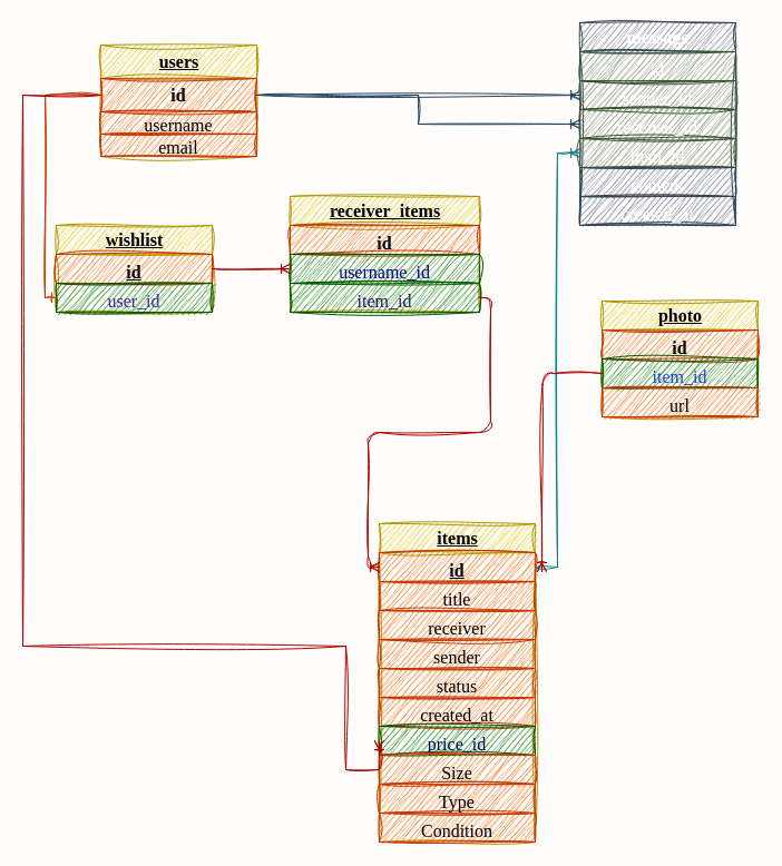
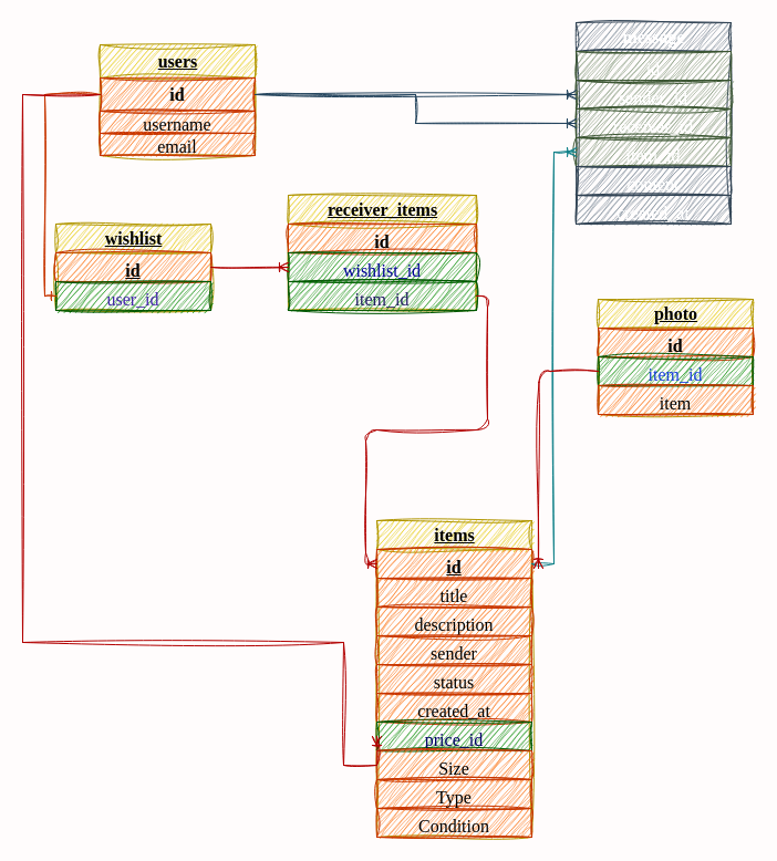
  <mxCell id="0" />
  <mxCell id="1" parent="0" />
  <mxCell id="2" value="&lt;b&gt;users&lt;/b&gt;" style="swimlane;fontStyle=4;childLayout=stackLayout;horizontal=1;startSize=30;horizontalStack=0;resizeParent=1;resizeParentMax=0;resizeLast=0;collapsible=1;marginBottom=0;html=1;hachureGap=4;fontFamily=Lucida Console;fontSize=16;rounded=0;sketch=1;curveFitting=1;jiggle=2;fillColor=#e3c800;fontColor=#000000;strokeColor=#B09500;labelBackgroundColor=none;align=center;" parent="1" vertex="1"><mxGeometry x="90" y="40" width="140" height="100" as="geometry" /></mxCell>
  <mxCell id="3" value="id" style="text;align=center;verticalAlign=middle;spacingLeft=4;spacingRight=4;overflow=hidden;points=[[0,0.5],[1,0.5]];portConstraint=eastwest;rotatable=0;html=1;fontSize=16;hachureGap=4;fontFamily=Lucida Console;rounded=0;sketch=1;curveFitting=1;jiggle=2;fillColor=#fa6800;strokeColor=#C73500;fontStyle=1;labelBackgroundColor=none;horizontal=1;fontColor=#000000;" parent="2" vertex="1"><mxGeometry y="30" width="140" height="30" as="geometry" /></mxCell>
  <mxCell id="4" value="username" style="text;align=center;verticalAlign=middle;spacingLeft=4;spacingRight=4;overflow=hidden;points=[[0,0.5],[1,0.5]];portConstraint=eastwest;rotatable=0;html=1;fontSize=16;hachureGap=4;fontFamily=Lucida Console;rounded=0;sketch=1;curveFitting=1;jiggle=2;fillColor=#fa6800;fontColor=#000000;strokeColor=#C73500;fontStyle=0;labelBackgroundColor=none;horizontal=1;" parent="2" vertex="1"><mxGeometry y="60" width="140" height="20" as="geometry" /></mxCell>
  <mxCell id="5" value="email&lt;br style=&quot;font-size: 16px;&quot;&gt;" style="text;align=center;verticalAlign=middle;spacingLeft=4;spacingRight=4;overflow=hidden;points=[[0,0.5],[1,0.5]];portConstraint=eastwest;rotatable=0;html=1;fontSize=16;hachureGap=4;fontFamily=Lucida Console;rounded=0;sketch=1;curveFitting=1;jiggle=2;fillColor=#fa6800;fontColor=#000000;strokeColor=#C73500;fontStyle=0;labelBackgroundColor=none;horizontal=1;" parent="2" vertex="1"><mxGeometry y="80" width="140" height="20" as="geometry" /></mxCell>
  <mxCell id="6" value="&lt;b&gt;items&lt;/b&gt;" style="swimlane;fontStyle=4;childLayout=stackLayout;horizontal=1;startSize=26;fillColor=#e3c800;horizontalStack=0;resizeParent=1;resizeParentMax=0;resizeLast=0;collapsible=1;marginBottom=0;html=1;hachureGap=4;fontFamily=Lucida Console;fontSize=16;rounded=0;sketch=1;curveFitting=1;jiggle=2;strokeColor=#B09500;labelBackgroundColor=none;align=center;fontColor=#000000;" parent="1" vertex="1"><mxGeometry x="340" y="470" width="140" height="286" as="geometry" /></mxCell>
  <mxCell id="7" value="id" style="text;align=center;verticalAlign=top;spacingLeft=4;spacingRight=4;overflow=hidden;rotatable=0;points=[[0,0.5],[1,0.5]];portConstraint=eastwest;html=1;hachureGap=4;fontFamily=Lucida Console;fontSize=16;rounded=0;sketch=1;curveFitting=1;jiggle=2;fillColor=#fa6800;strokeColor=#C73500;fontStyle=5;labelBackgroundColor=none;horizontal=1;fontColor=#000000;" parent="6" vertex="1"><mxGeometry y="26" width="140" height="26" as="geometry" /></mxCell>
  <mxCell id="8" value="title" style="text;align=center;verticalAlign=top;spacingLeft=4;spacingRight=4;overflow=hidden;rotatable=0;points=[[0,0.5],[1,0.5]];portConstraint=eastwest;html=1;hachureGap=4;fontFamily=Lucida Console;fontSize=16;rounded=0;sketch=1;curveFitting=1;jiggle=2;fillColor=#fa6800;strokeColor=#C73500;fontStyle=0;labelBackgroundColor=none;horizontal=1;fontColor=#000000;" parent="6" vertex="1"><mxGeometry y="52" width="140" height="26" as="geometry" /></mxCell>
- <mxCell id="9" value="receiver" style="text;align=center;verticalAlign=top;spacingLeft=4;spacingRight=4;overflow=hidden;rotatable=0;points=[[0,0.5],[1,0.5]];portConstraint=eastwest;html=1;hachureGap=4;fontFamily=Lucida Console;fontSize=16;rounded=0;sketch=1;curveFitting=1;jiggle=2;fillColor=#fa6800;strokeColor=#C73500;fontStyle=0;labelBackgroundColor=none;horizontal=1;fontColor=#000000;" parent="6" vertex="1"><mxGeometry y="78" width="140" height="26" as="geometry" /></mxCell>
+ <mxCell id="9" value="description" style="text;align=center;verticalAlign=top;spacingLeft=4;spacingRight=4;overflow=hidden;rotatable=0;points=[[0,0.5],[1,0.5]];portConstraint=eastwest;html=1;hachureGap=4;fontFamily=Lucida Console;fontSize=16;rounded=0;sketch=1;curveFitting=1;jiggle=2;fillColor=#fa6800;strokeColor=#C73500;fontStyle=0;labelBackgroundColor=none;horizontal=1;fontColor=#000000;" parent="6" vertex="1"><mxGeometry y="78" width="140" height="26" as="geometry" /></mxCell>
  <mxCell id="10" value="sender" style="text;align=center;verticalAlign=top;spacingLeft=4;spacingRight=4;overflow=hidden;rotatable=0;points=[[0,0.5],[1,0.5]];portConstraint=eastwest;html=1;hachureGap=4;fontFamily=Lucida Console;fontSize=16;rounded=0;sketch=1;curveFitting=1;jiggle=2;fillColor=#fa6800;strokeColor=#C73500;fontStyle=0;labelBackgroundColor=none;horizontal=1;fontColor=#000000;" parent="6" vertex="1"><mxGeometry y="104" width="140" height="26" as="geometry" /></mxCell>
  <mxCell id="11" value="status" style="text;align=center;verticalAlign=top;spacingLeft=4;spacingRight=4;overflow=hidden;rotatable=0;points=[[0,0.5],[1,0.5]];portConstraint=eastwest;html=1;hachureGap=4;fontFamily=Lucida Console;fontSize=16;rounded=0;sketch=1;curveFitting=1;jiggle=2;fillColor=#fa6800;strokeColor=#C73500;fontStyle=0;labelBackgroundColor=none;horizontal=1;fontColor=#000000;" parent="6" vertex="1"><mxGeometry y="130" width="140" height="26" as="geometry" /></mxCell>
  <mxCell id="12" value="created_at" style="text;align=center;verticalAlign=top;spacingLeft=4;spacingRight=4;overflow=hidden;rotatable=0;points=[[0,0.5],[1,0.5]];portConstraint=eastwest;html=1;hachureGap=4;fontFamily=Lucida Console;fontSize=16;rounded=0;sketch=1;curveFitting=1;jiggle=2;fillColor=#fa6800;strokeColor=#C73500;fontStyle=0;labelBackgroundColor=none;horizontal=1;fontColor=#000000;" parent="6" vertex="1"><mxGeometry y="156" width="140" height="26" as="geometry" /></mxCell>
  <mxCell id="13" value="price_id&lt;br style=&quot;font-size: 16px;&quot;&gt;" style="text;strokeColor=#005700;fillColor=#008a00;align=center;verticalAlign=top;spacingLeft=4;spacingRight=4;overflow=hidden;rotatable=0;points=[[0,0.5],[1,0.5]];portConstraint=eastwest;html=1;hachureGap=4;fontFamily=Lucida Console;fontSize=16;rounded=0;sketch=1;curveFitting=1;jiggle=2;fontStyle=0;labelBackgroundColor=none;horizontal=1;fontColor=#000066;" parent="6" vertex="1"><mxGeometry y="182" width="140" height="26" as="geometry" /></mxCell>
  <mxCell id="14" value="Size" style="text;align=center;verticalAlign=top;spacingLeft=4;spacingRight=4;overflow=hidden;rotatable=0;points=[[0,0.5],[1,0.5]];portConstraint=eastwest;html=1;hachureGap=4;fontFamily=Lucida Console;fontSize=16;rounded=0;sketch=1;curveFitting=1;jiggle=2;fillColor=#fa6800;strokeColor=#C73500;fontStyle=0;labelBackgroundColor=none;horizontal=1;fontColor=#000000;" parent="6" vertex="1"><mxGeometry y="208" width="140" height="26" as="geometry" /></mxCell>
  <mxCell id="15" value="Type" style="text;align=center;verticalAlign=top;spacingLeft=4;spacingRight=4;overflow=hidden;rotatable=0;points=[[0,0.5],[1,0.5]];portConstraint=eastwest;html=1;hachureGap=4;fontFamily=Lucida Console;fontSize=16;rounded=0;sketch=1;curveFitting=1;jiggle=2;fillColor=#fa6800;strokeColor=#C73500;fontStyle=0;labelBackgroundColor=none;horizontal=1;fontColor=#000000;" parent="6" vertex="1"><mxGeometry y="234" width="140" height="26" as="geometry" /></mxCell>
  <mxCell id="16" value="Condition" style="text;align=center;verticalAlign=top;spacingLeft=4;spacingRight=4;overflow=hidden;rotatable=0;points=[[0,0.5],[1,0.5]];portConstraint=eastwest;html=1;hachureGap=4;fontFamily=Lucida Console;fontSize=16;rounded=0;sketch=1;curveFitting=1;jiggle=2;fillColor=#fa6800;strokeColor=#C73500;fontStyle=0;labelBackgroundColor=none;horizontal=1;fontColor=#000000;" parent="6" vertex="1"><mxGeometry y="260" width="140" height="26" as="geometry" /></mxCell>
  <mxCell id="17" value="&lt;b&gt;wishlist&lt;/b&gt;" style="swimlane;fontStyle=4;childLayout=stackLayout;horizontal=1;startSize=26;horizontalStack=0;resizeParent=1;resizeParentMax=0;resizeLast=0;collapsible=1;marginBottom=0;html=1;hachureGap=4;fontFamily=Lucida Console;fontSize=16;rounded=0;sketch=1;curveFitting=1;jiggle=2;fillColor=#e3c800;strokeColor=#B09500;labelBackgroundColor=none;align=center;fontColor=#000000;" parent="1" vertex="1"><mxGeometry x="50" y="202" width="140" height="78" as="geometry" /></mxCell>
  <mxCell id="18" value="id" style="text;align=center;verticalAlign=top;spacingLeft=4;spacingRight=4;overflow=hidden;rotatable=0;points=[[0,0.5],[1,0.5]];portConstraint=eastwest;html=1;hachureGap=4;fontFamily=Lucida Console;fontSize=16;rounded=0;sketch=1;curveFitting=1;jiggle=2;fillColor=#fa6800;strokeColor=#C73500;fontStyle=5;labelBackgroundColor=none;horizontal=1;fontColor=#000000;" parent="17" vertex="1"><mxGeometry y="26" width="140" height="26" as="geometry" /></mxCell>
  <mxCell id="19" value="user_id" style="text;align=center;verticalAlign=top;spacingLeft=4;spacingRight=4;overflow=hidden;rotatable=0;points=[[0,0.5],[1,0.5]];portConstraint=eastwest;html=1;hachureGap=4;fontFamily=Lucida Console;fontSize=16;rounded=0;sketch=1;curveFitting=1;jiggle=2;fillColor=#008a00;strokeColor=#005700;fontStyle=0;labelBackgroundColor=none;horizontal=1;fontColor=#4326ab;" parent="17" vertex="1"><mxGeometry y="52" width="140" height="26" as="geometry" /></mxCell>
  <mxCell id="20" value="&lt;b&gt;message&lt;/b&gt;" style="swimlane;fontStyle=0;childLayout=stackLayout;horizontal=1;startSize=26;fillColor=#647687;horizontalStack=0;resizeParent=1;resizeParentMax=0;resizeLast=0;collapsible=1;marginBottom=0;html=1;hachureGap=4;fontFamily=Lucida Console;fontSize=16;rounded=0;sketch=1;curveFitting=1;jiggle=2;fontColor=#ffffff;strokeColor=#314354;labelBackgroundColor=none;align=center;" parent="1" vertex="1"><mxGeometry x="520" y="20" width="140" height="182" as="geometry" /></mxCell>
  <mxCell id="21" value="id" style="text;strokeColor=#3A5431;fillColor=#6d8764;align=center;verticalAlign=top;spacingLeft=4;spacingRight=4;overflow=hidden;rotatable=0;points=[[0,0.5],[1,0.5]];portConstraint=eastwest;html=1;hachureGap=4;fontFamily=Lucida Console;fontSize=16;rounded=0;sketch=1;curveFitting=1;jiggle=2;fontStyle=0;labelBackgroundColor=none;horizontal=1;fontColor=#ffffff;" parent="20" vertex="1"><mxGeometry y="26" width="140" height="26" as="geometry" /></mxCell>
  <mxCell id="22" value="sender_id" style="text;strokeColor=#3A5431;fillColor=#6d8764;align=center;verticalAlign=top;spacingLeft=4;spacingRight=4;overflow=hidden;rotatable=0;points=[[0,0.5],[1,0.5]];portConstraint=eastwest;html=1;hachureGap=4;fontFamily=Lucida Console;fontSize=16;rounded=0;sketch=1;curveFitting=1;jiggle=2;fontStyle=0;labelBackgroundColor=none;horizontal=1;fontColor=#ffffff;" parent="20" vertex="1"><mxGeometry y="52" width="140" height="26" as="geometry" /></mxCell>
  <mxCell id="23" value="receiver_id" style="text;strokeColor=#3A5431;fillColor=#6d8764;align=center;verticalAlign=top;spacingLeft=4;spacingRight=4;overflow=hidden;rotatable=0;points=[[0,0.5],[1,0.5]];portConstraint=eastwest;html=1;hachureGap=4;fontFamily=Lucida Console;fontSize=16;rounded=0;sketch=1;curveFitting=1;jiggle=2;fontStyle=0;labelBackgroundColor=none;horizontal=1;fontColor=#ffffff;" parent="20" vertex="1"><mxGeometry y="78" width="140" height="26" as="geometry" /></mxCell>
  <mxCell id="24" value="item_id" style="text;strokeColor=#3A5431;fillColor=#6d8764;align=center;verticalAlign=top;spacingLeft=4;spacingRight=4;overflow=hidden;rotatable=0;points=[[0,0.5],[1,0.5]];portConstraint=eastwest;html=1;hachureGap=4;fontFamily=Lucida Console;fontSize=16;rounded=0;sketch=1;curveFitting=1;jiggle=2;fontStyle=0;labelBackgroundColor=none;horizontal=1;fontColor=#ffffff;" parent="20" vertex="1"><mxGeometry y="104" width="140" height="26" as="geometry" /></mxCell>
  <mxCell id="25" value="content" style="text;strokeColor=#314354;fillColor=#647687;align=center;verticalAlign=top;spacingLeft=4;spacingRight=4;overflow=hidden;rotatable=0;points=[[0,0.5],[1,0.5]];portConstraint=eastwest;html=1;hachureGap=4;fontFamily=Lucida Console;fontSize=16;rounded=0;sketch=1;curveFitting=1;jiggle=2;fontStyle=0;labelBackgroundColor=none;horizontal=1;fontColor=#ffffff;" parent="20" vertex="1"><mxGeometry y="130" width="140" height="26" as="geometry" /></mxCell>
  <mxCell id="26" value="created_at" style="text;strokeColor=#314354;fillColor=#647687;align=center;verticalAlign=top;spacingLeft=4;spacingRight=4;overflow=hidden;rotatable=0;points=[[0,0.5],[1,0.5]];portConstraint=eastwest;html=1;hachureGap=4;fontFamily=Lucida Console;fontSize=16;rounded=0;sketch=1;curveFitting=1;jiggle=2;fontStyle=0;labelBackgroundColor=none;horizontal=1;fontColor=#ffffff;" parent="20" vertex="1"><mxGeometry y="156" width="140" height="26" as="geometry" /></mxCell>
  <mxCell id="27" style="edgeStyle=none;hachureGap=4;html=1;entryX=0;entryY=0.5;entryDx=0;entryDy=0;fontFamily=Lucida Console;fontSize=16;sketch=1;curveFitting=1;jiggle=2;rounded=0;fillColor=#bac8d3;strokeColor=#23445d;fontStyle=0;labelBackgroundColor=none;align=center;horizontal=1;endArrow=ERoneToMany;endFill=0;" parent="1" source="3" target="22" edge="1"><mxGeometry relative="1" as="geometry" /></mxCell>
  <mxCell id="28" style="edgeStyle=orthogonalEdgeStyle;hachureGap=4;html=1;entryX=0;entryY=0.5;entryDx=0;entryDy=0;fontFamily=Lucida Console;fontSize=16;sketch=1;curveFitting=1;jiggle=2;rounded=0;fillColor=#bac8d3;strokeColor=#23445d;fontStyle=0;labelBackgroundColor=none;align=center;horizontal=1;endArrow=ERoneToMany;endFill=0;" parent="1" source="3" target="23" edge="1"><mxGeometry relative="1" as="geometry" /></mxCell>
  <mxCell id="29" style="edgeStyle=orthogonalEdgeStyle;hachureGap=4;html=1;exitX=1;exitY=0.5;exitDx=0;exitDy=0;entryX=0;entryY=0.5;entryDx=0;entryDy=0;fontFamily=Lucida Console;fontSize=16;sketch=1;curveFitting=1;jiggle=2;rounded=0;fillColor=#b0e3e6;strokeColor=#0e8088;fontStyle=0;labelBackgroundColor=none;align=center;horizontal=1;endArrow=ERoneToMany;endFill=0;" parent="1" source="7" target="24" edge="1"><mxGeometry relative="1" as="geometry"><Array as="points"><mxPoint x="500" y="509" /><mxPoint x="500" y="137" /></Array></mxGeometry></mxCell>
  <mxCell id="30" style="edgeStyle=orthogonalEdgeStyle;hachureGap=4;html=1;exitX=0;exitY=0.5;exitDx=0;exitDy=0;entryX=0;entryY=0.5;entryDx=0;entryDy=0;fontFamily=Lucida Console;fontSize=16;sketch=1;curveFitting=1;jiggle=2;rounded=0;fillColor=#fa6800;strokeColor=#C73500;fontStyle=0;labelBackgroundColor=none;align=center;horizontal=1;endArrow=ERone;endFill=0;" parent="1" source="3" target="19" edge="1"><mxGeometry relative="1" as="geometry" /></mxCell>
  <mxCell id="31" style="edgeStyle=orthogonalEdgeStyle;hachureGap=4;html=1;entryX=0;entryY=0.5;entryDx=0;entryDy=0;fontFamily=Architects Daughter;fontSource=https%3A%2F%2Ffonts.googleapis.com%2Fcss%3Ffamily%3DArchitects%2BDaughter;fontSize=16;sketch=1;curveFitting=1;jiggle=2;rounded=0;fillColor=#e51400;strokeColor=#B20000;endArrow=ERoneToMany;endFill=0;" parent="1" source="3" target="13" edge="1"><mxGeometry relative="1" as="geometry"><Array as="points"><mxPoint x="20" y="85" /><mxPoint x="20" y="580" /><mxPoint x="310" y="580" /><mxPoint x="310" y="691" /></Array></mxGeometry></mxCell>
  <mxCell id="32" value="&lt;b&gt;photo&lt;/b&gt;" style="swimlane;fontStyle=4;childLayout=stackLayout;horizontal=1;startSize=26;horizontalStack=0;resizeParent=1;resizeParentMax=0;resizeLast=0;collapsible=1;marginBottom=0;html=1;hachureGap=4;fontFamily=Lucida Console;fontSize=16;rounded=0;sketch=1;curveFitting=1;jiggle=2;fillColor=#e3c800;strokeColor=#B09500;labelBackgroundColor=none;align=center;fontColor=#000000;" parent="1" vertex="1"><mxGeometry x="540" y="270" width="140" height="104" as="geometry" /></mxCell>
  <mxCell id="33" value="id" style="text;align=center;verticalAlign=top;spacingLeft=4;spacingRight=4;overflow=hidden;rotatable=0;points=[[0,0.5],[1,0.5]];portConstraint=eastwest;html=1;hachureGap=4;fontFamily=Lucida Console;fontSize=16;rounded=0;sketch=1;curveFitting=1;jiggle=2;fillColor=#fa6800;strokeColor=#C73500;fontStyle=1;labelBackgroundColor=none;horizontal=1;fontColor=#000000;" parent="32" vertex="1"><mxGeometry y="26" width="140" height="26" as="geometry" /></mxCell>
  <mxCell id="34" value="item_id" style="text;align=center;verticalAlign=top;spacingLeft=4;spacingRight=4;overflow=hidden;rotatable=0;points=[[0,0.5],[1,0.5]];portConstraint=eastwest;html=1;hachureGap=4;fontFamily=Lucida Console;fontSize=16;rounded=0;sketch=1;curveFitting=1;jiggle=2;fillColor=#008a00;strokeColor=#005700;fontStyle=0;labelBackgroundColor=none;horizontal=1;fontColor=#1840dc;" parent="32" vertex="1"><mxGeometry y="52" width="140" height="26" as="geometry" /></mxCell>
- <mxCell id="35" value="url&lt;br&gt;" style="text;align=center;verticalAlign=top;spacingLeft=4;spacingRight=4;overflow=hidden;rotatable=0;points=[[0,0.5],[1,0.5]];portConstraint=eastwest;html=1;hachureGap=4;fontFamily=Lucida Console;fontSize=16;rounded=0;sketch=1;curveFitting=1;jiggle=2;fillColor=#fa6800;strokeColor=#C73500;fontStyle=0;labelBackgroundColor=none;horizontal=1;fontColor=#000000;" parent="32" vertex="1"><mxGeometry y="78" width="140" height="26" as="geometry" /></mxCell>
+ <mxCell id="35" value="item&lt;br&gt;" style="text;align=center;verticalAlign=top;spacingLeft=4;spacingRight=4;overflow=hidden;rotatable=0;points=[[0,0.5],[1,0.5]];portConstraint=eastwest;html=1;hachureGap=4;fontFamily=Lucida Console;fontSize=16;rounded=0;sketch=1;curveFitting=1;jiggle=2;fillColor=#fa6800;strokeColor=#C73500;fontStyle=0;labelBackgroundColor=none;horizontal=1;fontColor=#000000;" parent="32" vertex="1"><mxGeometry y="78" width="140" height="26" as="geometry" /></mxCell>
  <mxCell id="36" value="&lt;b&gt;receiver_items&lt;/b&gt;" style="swimlane;fontStyle=4;childLayout=stackLayout;horizontal=1;startSize=26;horizontalStack=0;resizeParent=1;resizeParentMax=0;resizeLast=0;collapsible=1;marginBottom=0;html=1;hachureGap=4;fontFamily=Lucida Console;fontSize=16;rounded=0;sketch=1;curveFitting=1;jiggle=2;fillColor=#e3c800;strokeColor=#B09500;labelBackgroundColor=none;align=center;fontColor=#000000;" parent="1" vertex="1"><mxGeometry x="260" y="176" width="170" height="104" as="geometry" /></mxCell>
  <mxCell id="37" value="id" style="text;align=center;verticalAlign=top;spacingLeft=4;spacingRight=4;overflow=hidden;rotatable=0;points=[[0,0.5],[1,0.5]];portConstraint=eastwest;html=1;hachureGap=4;fontFamily=Lucida Console;fontSize=16;rounded=0;sketch=1;curveFitting=1;jiggle=2;fillColor=#fa6800;strokeColor=#C73500;fontStyle=1;labelBackgroundColor=none;horizontal=1;fontColor=#000000;" parent="36" vertex="1"><mxGeometry y="26" width="170" height="26" as="geometry" /></mxCell>
- <mxCell id="38" value="username_id" style="text;align=center;verticalAlign=top;spacingLeft=4;spacingRight=4;overflow=hidden;rotatable=0;points=[[0,0.5],[1,0.5]];portConstraint=eastwest;html=1;hachureGap=4;fontFamily=Lucida Console;fontSize=16;rounded=0;sketch=1;curveFitting=1;jiggle=2;fillColor=#008a00;strokeColor=#005700;fontStyle=0;labelBackgroundColor=none;horizontal=1;fontColor=#000099;" parent="36" vertex="1"><mxGeometry y="52" width="170" height="26" as="geometry" /></mxCell>
+ <mxCell id="38" value="wishlist_id" style="text;align=center;verticalAlign=top;spacingLeft=4;spacingRight=4;overflow=hidden;rotatable=0;points=[[0,0.5],[1,0.5]];portConstraint=eastwest;html=1;hachureGap=4;fontFamily=Lucida Console;fontSize=16;rounded=0;sketch=1;curveFitting=1;jiggle=2;fillColor=#008a00;strokeColor=#005700;fontStyle=0;labelBackgroundColor=none;horizontal=1;fontColor=#000099;" parent="36" vertex="1"><mxGeometry y="52" width="170" height="26" as="geometry" /></mxCell>
  <mxCell id="39" value="item_id" style="text;align=center;verticalAlign=top;spacingLeft=4;spacingRight=4;overflow=hidden;rotatable=0;points=[[0,0.5],[1,0.5]];portConstraint=eastwest;html=1;hachureGap=4;fontFamily=Lucida Console;fontSize=16;rounded=0;sketch=1;curveFitting=1;jiggle=2;fillColor=#008a00;strokeColor=#005700;fontStyle=0;labelBackgroundColor=none;horizontal=1;fontColor=#211d63;" parent="36" vertex="1"><mxGeometry y="78" width="170" height="26" as="geometry" /></mxCell>
  <mxCell id="40" style="edgeStyle=none;sketch=1;hachureGap=4;jiggle=2;curveFitting=1;html=1;labelBackgroundColor=none;fontFamily=Lucida Console;fontSize=16;endArrow=ERoneToMany;endFill=0;" parent="1" source="19" edge="1"><mxGeometry relative="1" as="geometry"><mxPoint x="50" y="255" as="targetPoint" /></mxGeometry></mxCell>
  <mxCell id="41" style="edgeStyle=orthogonalEdgeStyle;sketch=1;hachureGap=4;jiggle=2;curveFitting=1;html=1;exitX=1;exitY=0.5;exitDx=0;exitDy=0;entryX=0;entryY=0.5;entryDx=0;entryDy=0;labelBackgroundColor=none;fontFamily=Lucida Console;fontSize=16;endArrow=ERoneToMany;endFill=0;fillColor=#e51400;strokeColor=#B20000;" parent="1" source="18" target="38" edge="1"><mxGeometry relative="1" as="geometry" /></mxCell>
  <mxCell id="42" style="edgeStyle=orthogonalEdgeStyle;sketch=1;hachureGap=4;jiggle=2;curveFitting=1;html=1;entryX=0;entryY=0.5;entryDx=0;entryDy=0;labelBackgroundColor=none;fontFamily=Lucida Console;fontSize=16;endArrow=ERoneToMany;endFill=0;fillColor=#e51400;strokeColor=#B20000;" parent="1" source="39" target="7" edge="1"><mxGeometry relative="1" as="geometry" /></mxCell>
  <mxCell id="43" style="edgeStyle=orthogonalEdgeStyle;sketch=1;hachureGap=4;jiggle=2;curveFitting=1;html=1;exitX=0;exitY=0.5;exitDx=0;exitDy=0;labelBackgroundColor=none;fontFamily=Lucida Console;fontSize=16;endArrow=ERoneToMany;endFill=0;fillColor=#e51400;strokeColor=#B20000;" parent="1" source="34" edge="1"><mxGeometry relative="1" as="geometry"><mxPoint x="486" y="513" as="targetPoint" /></mxGeometry></mxCell>
